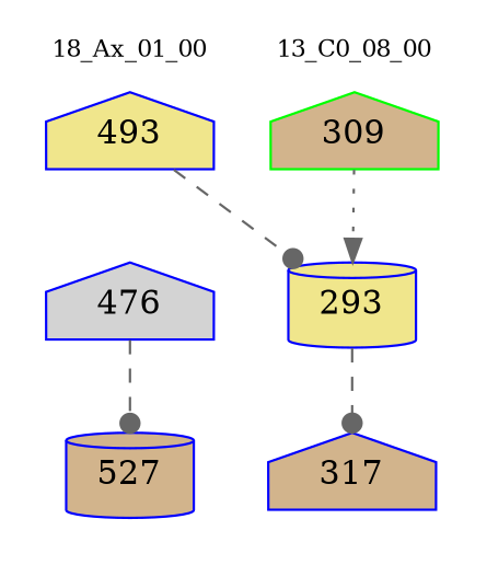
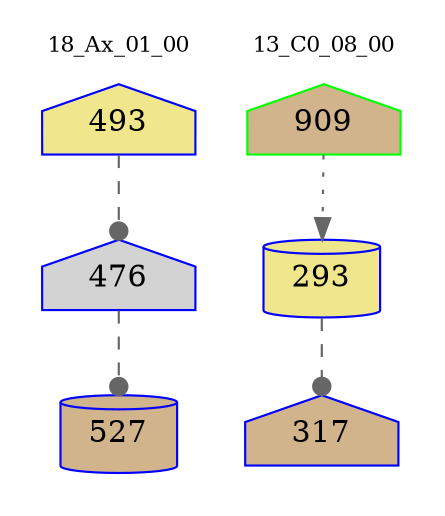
  digraph {
    node [color=blue fillcolor=tan shape=house style=filled]
    edge [arrowhead=dot color=gray40 style=dashed]
    n1 [fillcolor=khaki label=493]
    n2 [fillcolor=lightgrey label=476]
    n3 [label=527 shape=cylinder]
-   n4 [color=green label=309]
+   n4 [color=green label=909]
    n5 [fillcolor=khaki label=293 shape=cylinder]
    n6 [label=317]
    subgraph cluster_1 {
      color=white
      fontsize=10
      label="18_Ax_01_00"
      n1
      n2
      n3
    }
    subgraph cluster_2 {
      color=white
      fontsize=10
      label="13_C0_08_00"
      n4
      n5
      n6
    }
-   n1 -> n5
+   n1 -> n2
    n2 -> n3
    n4 -> n5 [arrowhead=normal style=dotted]
    n5 -> n6
  }
